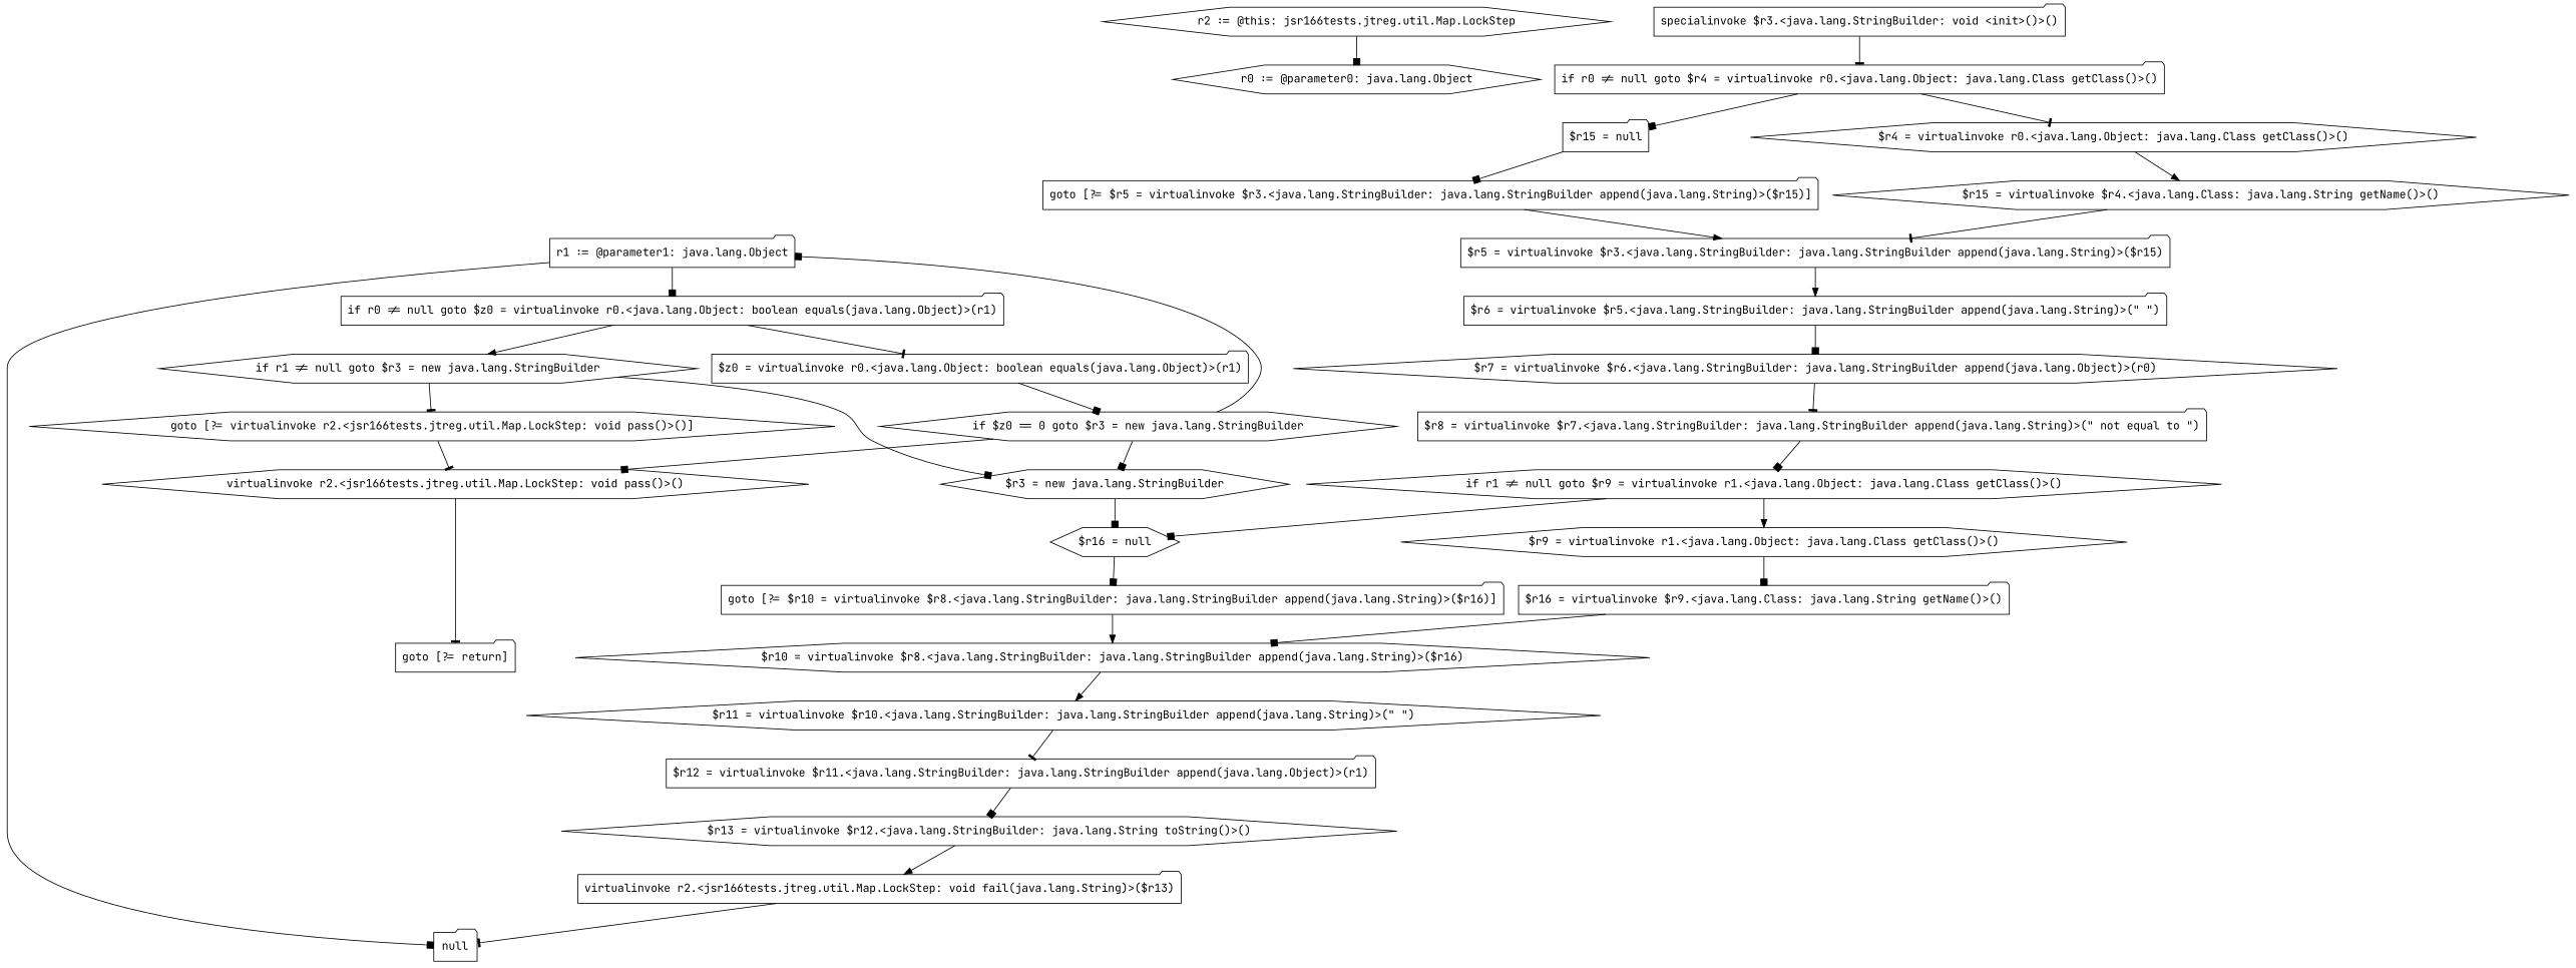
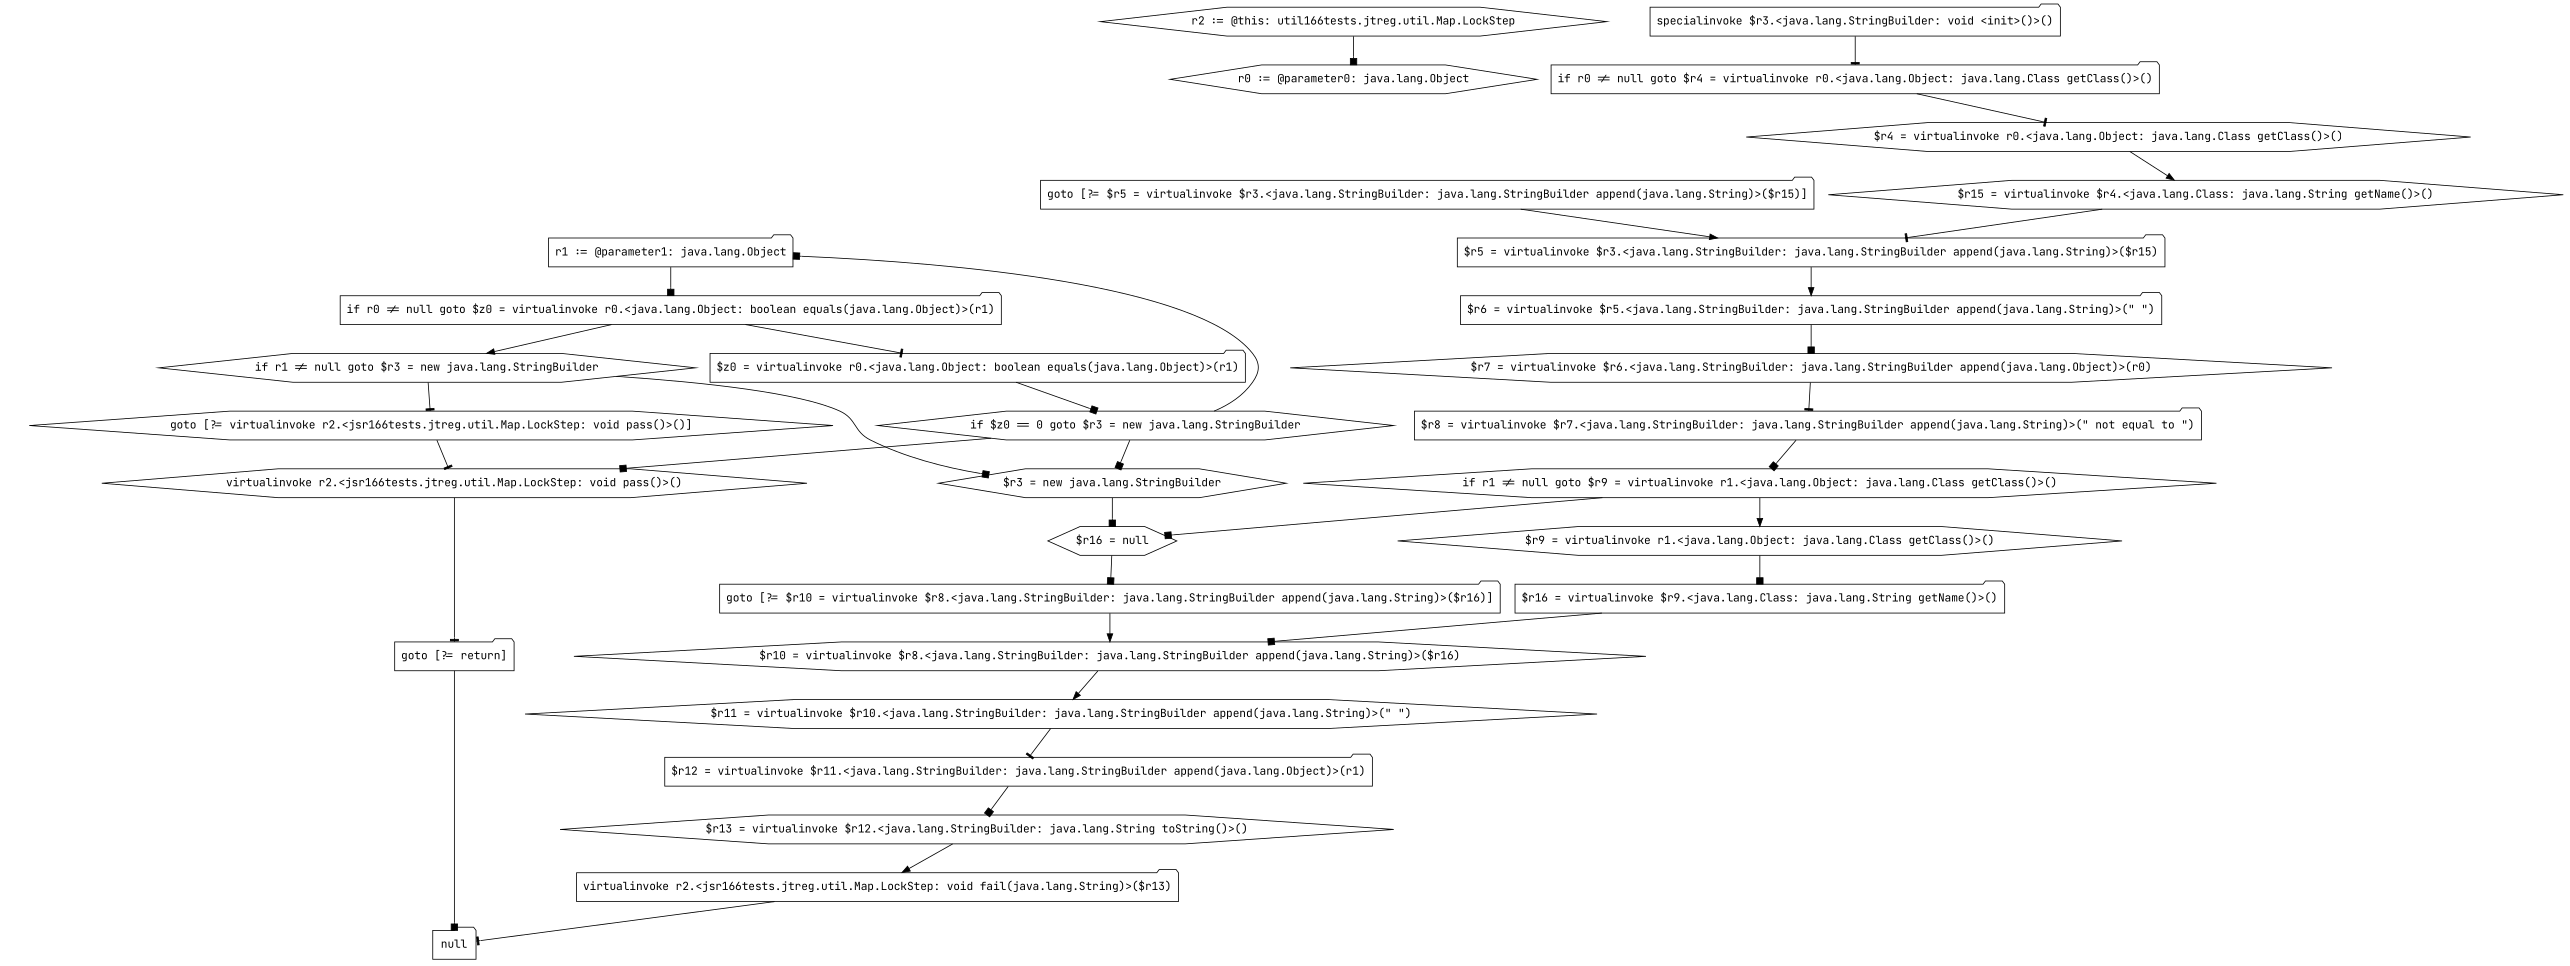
  digraph {
    fontname="JetBrains Mono"
    node [fontname="JetBrains Mono" shape=hexagon]
    edge [arrowhead=box fontname="JetBrains Mono"]
-   "r2 := @this: jsr166tests.jtreg.util.Map.LockStep"
+   "r2 := @this: jsr166tests.jtreg.util.Map.LockStep" [label="r2 := @this: util166tests.jtreg.util.Map.LockStep"]
    "r0 := @parameter0: java.lang.Object"
    "r1 := @parameter1: java.lang.Object" [shape=folder]
    "if r0 != null goto $z0 = virtualinvoke r0.<java.lang.Object: boolean equals(java.lang.Object)>(r1)" [shape=folder]
    "if r1 != null goto $r3 = new java.lang.StringBuilder"
    "$z0 = virtualinvoke r0.<java.lang.Object: boolean equals(java.lang.Object)>(r1)" [shape=folder]
    "goto [?= virtualinvoke r2.<jsr166tests.jtreg.util.Map.LockStep: void pass()>()]"
    "$r3 = new java.lang.StringBuilder"
    "if $z0 == 0 goto $r3 = new java.lang.StringBuilder"
    "virtualinvoke r2.<jsr166tests.jtreg.util.Map.LockStep: void pass()>()"
    "$r16 = null"
    "goto [?= return]" [shape=folder]
    n13 [label=null shape=folder]
    "specialinvoke $r3.<java.lang.StringBuilder: void <init>()>()" [shape=folder]
    "if r0 != null goto $r4 = virtualinvoke r0.<java.lang.Object: java.lang.Class getClass()>()" [shape=folder]
-   "$r15 = null" [shape=folder]
    "$r4 = virtualinvoke r0.<java.lang.Object: java.lang.Class getClass()>()"
    "goto [?= $r5 = virtualinvoke $r3.<java.lang.StringBuilder: java.lang.StringBuilder append(java.lang.String)>($r15)]" [shape=folder]
    "$r15 = virtualinvoke $r4.<java.lang.Class: java.lang.String getName()>()"
    "$r5 = virtualinvoke $r3.<java.lang.StringBuilder: java.lang.StringBuilder append(java.lang.String)>($r15)" [shape=folder]
    "$r6 = virtualinvoke $r5.<java.lang.StringBuilder: java.lang.StringBuilder append(java.lang.String)>(\" \")" [shape=folder]
    "$r7 = virtualinvoke $r6.<java.lang.StringBuilder: java.lang.StringBuilder append(java.lang.Object)>(r0)"
    "$r8 = virtualinvoke $r7.<java.lang.StringBuilder: java.lang.StringBuilder append(java.lang.String)>(\" not equal to \")" [shape=folder]
    "if r1 != null goto $r9 = virtualinvoke r1.<java.lang.Object: java.lang.Class getClass()>()"
    "$r9 = virtualinvoke r1.<java.lang.Object: java.lang.Class getClass()>()"
    "goto [?= $r10 = virtualinvoke $r8.<java.lang.StringBuilder: java.lang.StringBuilder append(java.lang.String)>($r16)]" [shape=folder]
    "$r16 = virtualinvoke $r9.<java.lang.Class: java.lang.String getName()>()" [shape=folder]
    "$r10 = virtualinvoke $r8.<java.lang.StringBuilder: java.lang.StringBuilder append(java.lang.String)>($r16)"
    "$r11 = virtualinvoke $r10.<java.lang.StringBuilder: java.lang.StringBuilder append(java.lang.String)>(\" \")"
    "$r12 = virtualinvoke $r11.<java.lang.StringBuilder: java.lang.StringBuilder append(java.lang.Object)>(r1)" [shape=folder]
    "$r13 = virtualinvoke $r12.<java.lang.StringBuilder: java.lang.String toString()>()"
    "virtualinvoke r2.<jsr166tests.jtreg.util.Map.LockStep: void fail(java.lang.String)>($r13)" [shape=folder]
    "r2 := @this: jsr166tests.jtreg.util.Map.LockStep" -> "r0 := @parameter0: java.lang.Object"
    "r1 := @parameter1: java.lang.Object" -> "if r0 != null goto $z0 = virtualinvoke r0.<java.lang.Object: boolean equals(java.lang.Object)>(r1)"
    "if r0 != null goto $z0 = virtualinvoke r0.<java.lang.Object: boolean equals(java.lang.Object)>(r1)" -> "if r1 != null goto $r3 = new java.lang.StringBuilder" [arrowhead=normal]
    "if r0 != null goto $z0 = virtualinvoke r0.<java.lang.Object: boolean equals(java.lang.Object)>(r1)" -> "$z0 = virtualinvoke r0.<java.lang.Object: boolean equals(java.lang.Object)>(r1)" [arrowhead=tee]
    "if r1 != null goto $r3 = new java.lang.StringBuilder" -> "goto [?= virtualinvoke r2.<jsr166tests.jtreg.util.Map.LockStep: void pass()>()]" [arrowhead=tee]
    "if r1 != null goto $r3 = new java.lang.StringBuilder" -> "$r3 = new java.lang.StringBuilder"
    "$z0 = virtualinvoke r0.<java.lang.Object: boolean equals(java.lang.Object)>(r1)" -> "if $z0 == 0 goto $r3 = new java.lang.StringBuilder"
    "goto [?= virtualinvoke r2.<jsr166tests.jtreg.util.Map.LockStep: void pass()>()]" -> "virtualinvoke r2.<jsr166tests.jtreg.util.Map.LockStep: void pass()>()" [arrowhead=tee]
    "$r3 = new java.lang.StringBuilder" -> "$r16 = null"
    "if $z0 == 0 goto $r3 = new java.lang.StringBuilder" -> "r1 := @parameter1: java.lang.Object"
    "if $z0 == 0 goto $r3 = new java.lang.StringBuilder" -> "$r3 = new java.lang.StringBuilder"
    "if $z0 == 0 goto $r3 = new java.lang.StringBuilder" -> "virtualinvoke r2.<jsr166tests.jtreg.util.Map.LockStep: void pass()>()"
    "virtualinvoke r2.<jsr166tests.jtreg.util.Map.LockStep: void pass()>()" -> "goto [?= return]" [arrowhead=tee]
    "$r16 = null" -> "goto [?= $r10 = virtualinvoke $r8.<java.lang.StringBuilder: java.lang.StringBuilder append(java.lang.String)>($r16)]"
-   "r1 := @parameter1: java.lang.Object" -> n13
+   "goto [?= return]" -> n13
    "specialinvoke $r3.<java.lang.StringBuilder: void <init>()>()" -> "if r0 != null goto $r4 = virtualinvoke r0.<java.lang.Object: java.lang.Class getClass()>()" [arrowhead=tee]
-   "if r0 != null goto $r4 = virtualinvoke r0.<java.lang.Object: java.lang.Class getClass()>()" -> "$r15 = null"
    "if r0 != null goto $r4 = virtualinvoke r0.<java.lang.Object: java.lang.Class getClass()>()" -> "$r4 = virtualinvoke r0.<java.lang.Object: java.lang.Class getClass()>()" [arrowhead=tee]
-   "$r15 = null" -> "goto [?= $r5 = virtualinvoke $r3.<java.lang.StringBuilder: java.lang.StringBuilder append(java.lang.String)>($r15)]"
    "$r4 = virtualinvoke r0.<java.lang.Object: java.lang.Class getClass()>()" -> "$r15 = virtualinvoke $r4.<java.lang.Class: java.lang.String getName()>()" [arrowhead=normal]
    "goto [?= $r5 = virtualinvoke $r3.<java.lang.StringBuilder: java.lang.StringBuilder append(java.lang.String)>($r15)]" -> "$r5 = virtualinvoke $r3.<java.lang.StringBuilder: java.lang.StringBuilder append(java.lang.String)>($r15)" [arrowhead=normal]
    "$r15 = virtualinvoke $r4.<java.lang.Class: java.lang.String getName()>()" -> "$r5 = virtualinvoke $r3.<java.lang.StringBuilder: java.lang.StringBuilder append(java.lang.String)>($r15)" [arrowhead=tee]
    "$r5 = virtualinvoke $r3.<java.lang.StringBuilder: java.lang.StringBuilder append(java.lang.String)>($r15)" -> "$r6 = virtualinvoke $r5.<java.lang.StringBuilder: java.lang.StringBuilder append(java.lang.String)>(\" \")" [arrowhead=normal]
    "$r6 = virtualinvoke $r5.<java.lang.StringBuilder: java.lang.StringBuilder append(java.lang.String)>(\" \")" -> "$r7 = virtualinvoke $r6.<java.lang.StringBuilder: java.lang.StringBuilder append(java.lang.Object)>(r0)"
    "$r7 = virtualinvoke $r6.<java.lang.StringBuilder: java.lang.StringBuilder append(java.lang.Object)>(r0)" -> "$r8 = virtualinvoke $r7.<java.lang.StringBuilder: java.lang.StringBuilder append(java.lang.String)>(\" not equal to \")" [arrowhead=tee]
    "$r8 = virtualinvoke $r7.<java.lang.StringBuilder: java.lang.StringBuilder append(java.lang.String)>(\" not equal to \")" -> "if r1 != null goto $r9 = virtualinvoke r1.<java.lang.Object: java.lang.Class getClass()>()"
    "if r1 != null goto $r9 = virtualinvoke r1.<java.lang.Object: java.lang.Class getClass()>()" -> "$r16 = null"
    "if r1 != null goto $r9 = virtualinvoke r1.<java.lang.Object: java.lang.Class getClass()>()" -> "$r9 = virtualinvoke r1.<java.lang.Object: java.lang.Class getClass()>()" [arrowhead=normal]
    "$r9 = virtualinvoke r1.<java.lang.Object: java.lang.Class getClass()>()" -> "$r16 = virtualinvoke $r9.<java.lang.Class: java.lang.String getName()>()"
    "goto [?= $r10 = virtualinvoke $r8.<java.lang.StringBuilder: java.lang.StringBuilder append(java.lang.String)>($r16)]" -> "$r10 = virtualinvoke $r8.<java.lang.StringBuilder: java.lang.StringBuilder append(java.lang.String)>($r16)" [arrowhead=normal]
    "$r16 = virtualinvoke $r9.<java.lang.Class: java.lang.String getName()>()" -> "$r10 = virtualinvoke $r8.<java.lang.StringBuilder: java.lang.StringBuilder append(java.lang.String)>($r16)"
    "$r10 = virtualinvoke $r8.<java.lang.StringBuilder: java.lang.StringBuilder append(java.lang.String)>($r16)" -> "$r11 = virtualinvoke $r10.<java.lang.StringBuilder: java.lang.StringBuilder append(java.lang.String)>(\" \")" [arrowhead=normal]
    "$r11 = virtualinvoke $r10.<java.lang.StringBuilder: java.lang.StringBuilder append(java.lang.String)>(\" \")" -> "$r12 = virtualinvoke $r11.<java.lang.StringBuilder: java.lang.StringBuilder append(java.lang.Object)>(r1)" [arrowhead=tee]
    "$r12 = virtualinvoke $r11.<java.lang.StringBuilder: java.lang.StringBuilder append(java.lang.Object)>(r1)" -> "$r13 = virtualinvoke $r12.<java.lang.StringBuilder: java.lang.String toString()>()"
    "$r13 = virtualinvoke $r12.<java.lang.StringBuilder: java.lang.String toString()>()" -> "virtualinvoke r2.<jsr166tests.jtreg.util.Map.LockStep: void fail(java.lang.String)>($r13)" [arrowhead=normal]
    "virtualinvoke r2.<jsr166tests.jtreg.util.Map.LockStep: void fail(java.lang.String)>($r13)" -> n13 [arrowhead=tee]
  }
